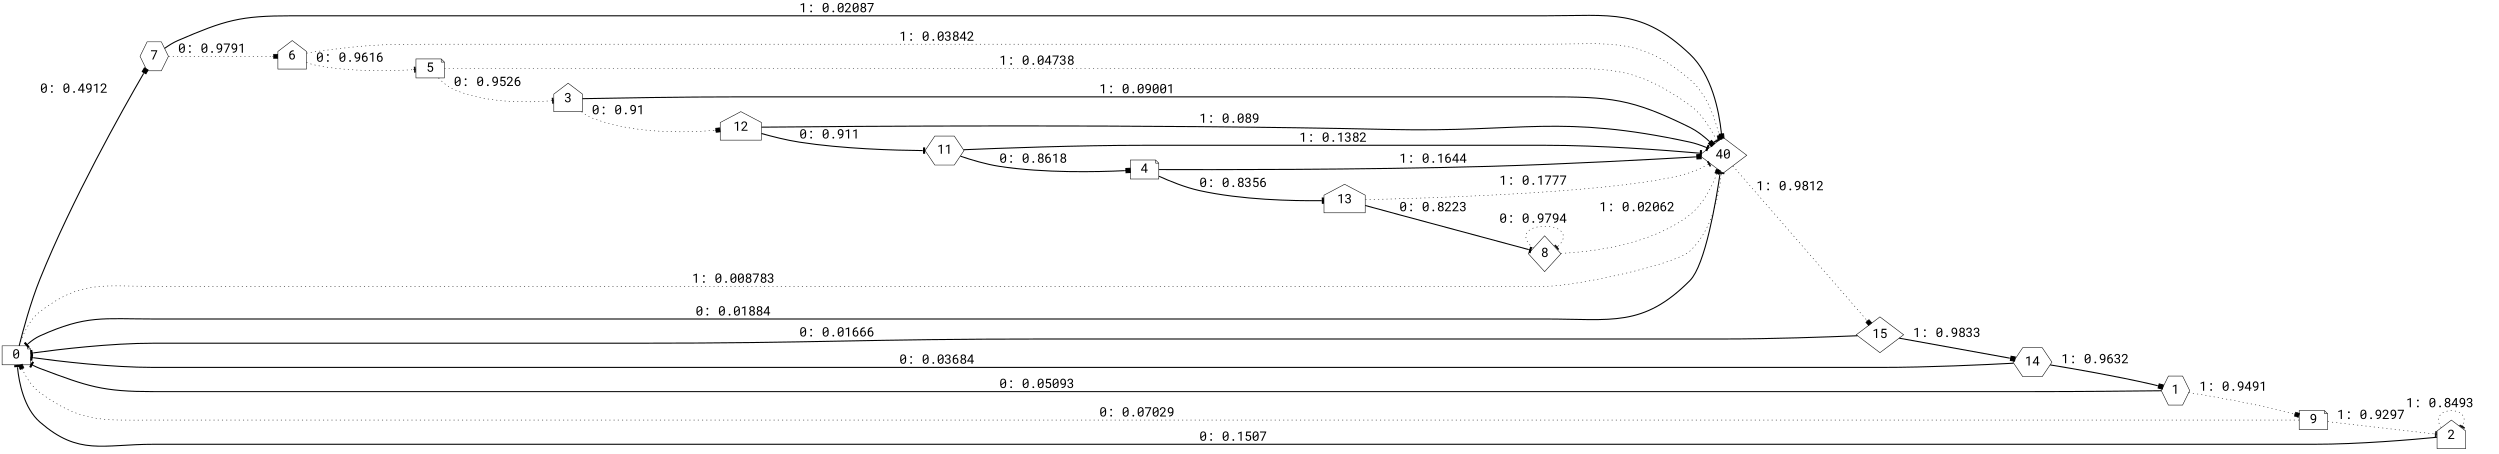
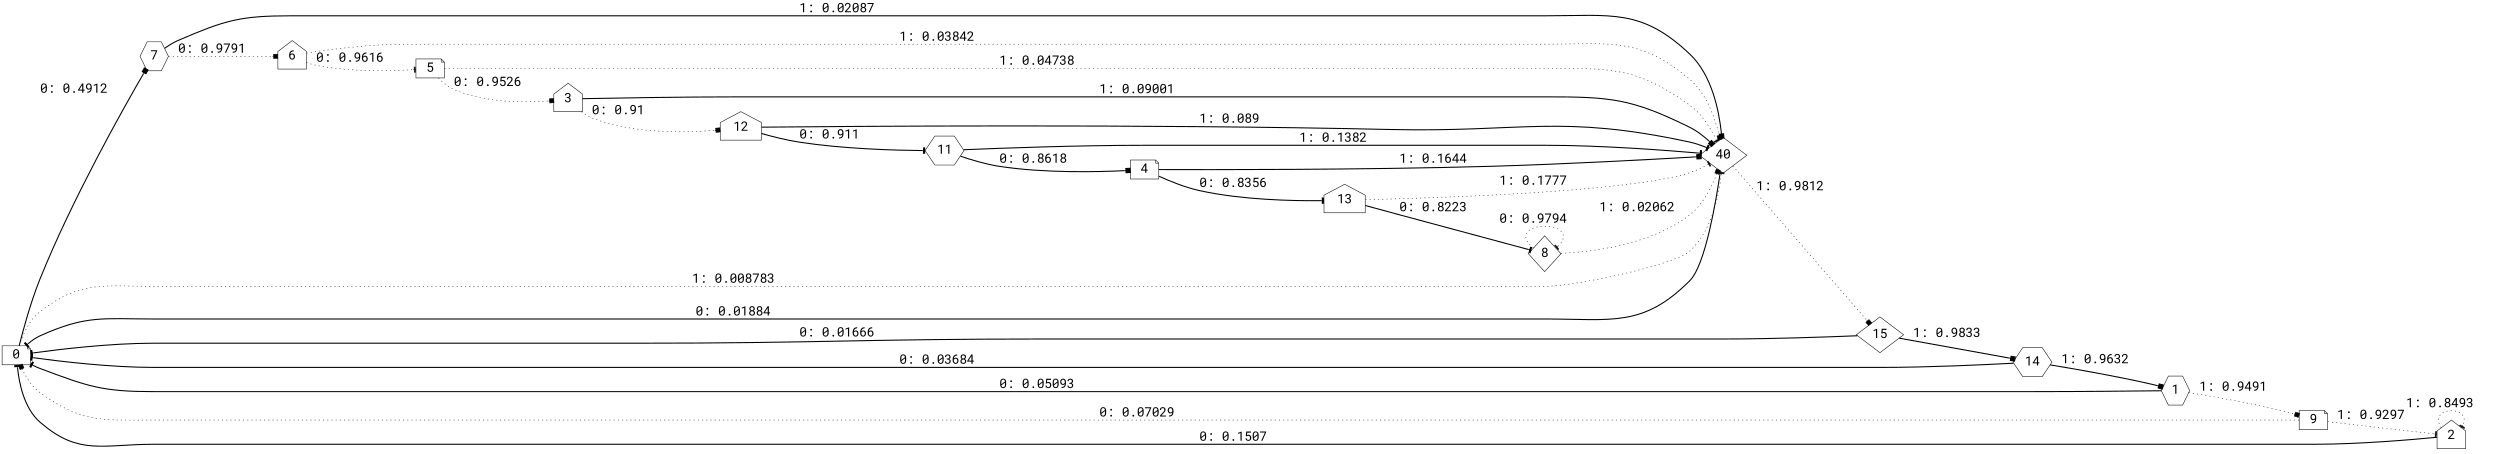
  digraph {
    fontname="Roboto Mono"
    rankdir=LR
    node [fontname="Roboto Mono" fontsize=24 shape=house]
    edge [arrowhead=tee fontname="Roboto Mono" fontsize=24 style=bold]
    0 [shape=note]
    7 [shape=hexagon]
    n3 [label=40 shape=diamond]
    6
    15 [shape=diamond]
    5 [shape=note]
    14 [shape=hexagon]
    1 [shape=hexagon]
    9 [shape=note]
    2
    3
    12
    11 [shape=hexagon]
    4 [shape=note]
    13
    8 [shape=diamond]
    0 -> 7 [arrowhead=box label="0: 0.4912   "]
    0 -> n3 [label="1: 0.008783  " style=dotted]
    7 -> n3 [arrowhead=box label="1: 0.02087  "]
    7 -> 6 [arrowhead=box label="0: 0.9791   " style=dotted]
    n3 -> 0 [label="0: 0.01884  "]
    n3 -> 15 [arrowhead=box label="1: 0.9812   " style=dotted]
    6 -> n3 [arrowhead=box label="1: 0.03842  " style=dotted]
    6 -> 5 [label="0: 0.9616   " style=dotted]
    15 -> 0 [label="0: 0.01666  "]
    15 -> 14 [arrowhead=box label="1: 0.9833   "]
    5 -> n3 [label="1: 0.04738  " style=dotted]
-   5 -> 3 [label="0: 0.9526   " style=dotted]
+   5 -> 3 [arrowhead=box label="0: 0.9526   " style=dotted]
    14 -> 0 [label="0: 0.03684  "]
    14 -> 1 [arrowhead=box label="1: 0.9632   "]
    1 -> 0 [label="0: 0.05093  "]
    1 -> 9 [arrowhead=box label="1: 0.9491   " style=dotted]
    9 -> 0 [arrowhead=box label="0: 0.07029  " style=dotted]
    9 -> 2 [label="1: 0.9297   " style=dotted]
    2 -> 0 [label="0: 0.1507   "]
    2 -> 2 [label="1: 0.8493   " style=dotted]
    3 -> n3 [arrowhead=box label="1: 0.09001  "]
    3 -> 12 [arrowhead=box label="0: 0.91     " style=dotted]
    12 -> n3 [label="1: 0.089    "]
    12 -> 11 [label="0: 0.911    "]
    11 -> n3 [label="1: 0.1382   "]
    11 -> 4 [arrowhead=box label="0: 0.8618   "]
    4 -> n3 [arrowhead=box label="1: 0.1644   "]
    4 -> 13 [label="0: 0.8356   "]
    13 -> n3 [label="1: 0.1777   " style=dotted]
    13 -> 8 [label="0: 0.8223   "]
    8 -> n3 [arrowhead=box label="1: 0.02062  " style=dotted]
    8 -> 8 [label="0: 0.9794   " style=dotted]
  }
